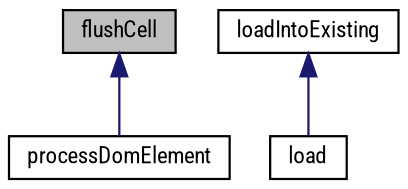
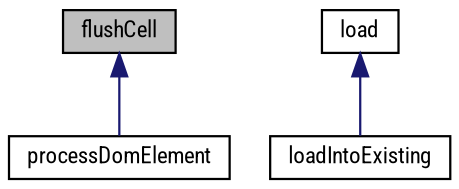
  digraph {
    fontname="Roboto Condensed"
    rankdir=TB
    node [color=black fillcolor=white fontname="Roboto Condensed" fontsize=10 shape=record style=filled]
    edge [color=midnightblue dir=back fontname="Roboto Condensed" fontsize=10 labelfontname=Helvetica labelfontsize=10 style=solid]
    n1 [fillcolor=grey75 fontcolor=black height=0.2 label=flushCell width=0.4]
    n2 [height=0.2 label=processDomElement width=0.4]
    n3 [height=0.2 label=loadIntoExisting width=0.4]
    n4 [height=0.2 label=load width=0.4]
    n1 -> n2
-   n3 -> n4
+   n4 -> n3
  }
